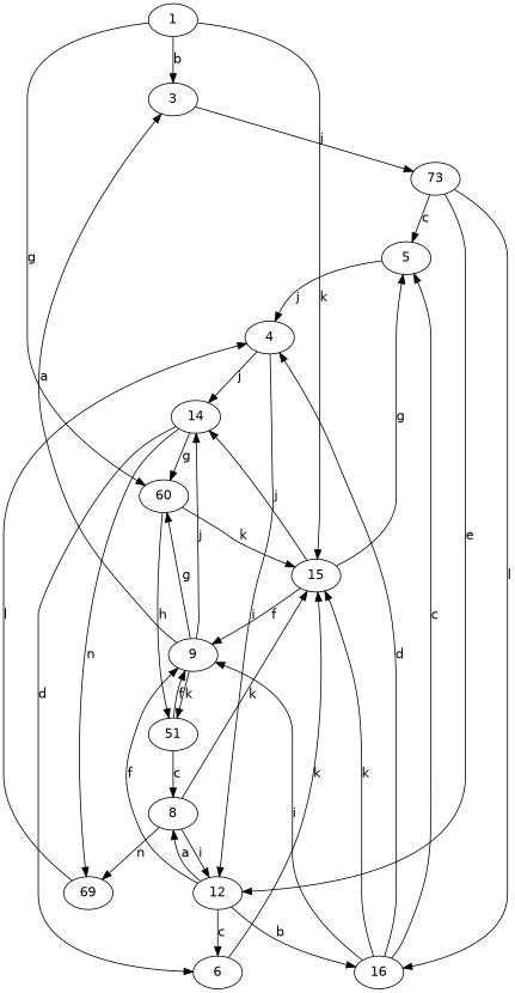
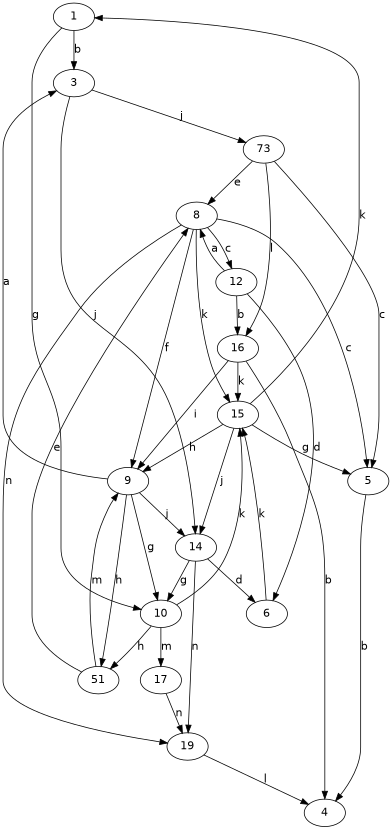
  strict digraph {
    fontname="DejaVu Sans"
    node [fontname="DejaVu Sans"]
    edge [fontname="DejaVu Sans"]
    1
    3
-   10 [label=60]
+   10
    15
    n5 [label=73]
    14
+   17
    n8 [label=51]
    5
    9
-   19 [label=69]
+   19
    4
    8
    16
    6
    12
    1 -> 3 [label=b]
    1 -> 10 [label=g]
-   1 -> 15 [label=k]
+   15 -> 1 [label=k]
    3 -> n5 [label=j]
-   4 -> 14 [label=j]
+   3 -> 14 [label=j]
    10 -> 15 [label=k]
+   10 -> 17 [label=m]
    10 -> n8 [label=h]
    15 -> 14 [label=j]
    15 -> 5 [label=g]
-   15 -> 9 [label=f]
+   15 -> 9 [label=h]
    n5 -> 5 [label=c]
-   n5 -> 12 [label=e]
+   n5 -> 8 [label=e]
    n5 -> 16 [label=l]
    14 -> 10 [label=g]
    14 -> 19 [label=n]
    14 -> 6 [label=d]
-   n8 -> 9 [label=f]
-   n8 -> 8 [label=c]
-   5 -> 4 [label=j]
+   17 -> 19 [label=n]
+   n8 -> 9 [label=m]
+   n8 -> 8 [label=e]
+   5 -> 4 [label=b]
    9 -> 3 [label=a]
    9 -> 10 [label=g]
    9 -> 14 [label=j]
-   9 -> n8 [label=k]
+   9 -> n8 [label=h]
    19 -> 4 [label=l]
-   4 -> 12 [label=i]
    8 -> 15 [label=k]
-   16 -> 5 [label=c]
-   12 -> 9 [label=f]
+   8 -> 5 [label=c]
+   8 -> 9 [label=f]
    8 -> 19 [label=n]
-   8 -> 12 [label=i]
+   8 -> 12 [label=c]
    16 -> 15 [label=k]
    16 -> 9 [label=i]
-   16 -> 4 [label=d]
+   16 -> 4 [label=b]
    6 -> 15 [label=k]
    12 -> 8 [label=a]
    12 -> 16 [label=b]
-   12 -> 6 [label=c]
+   12 -> 6 [label=d]
  }
